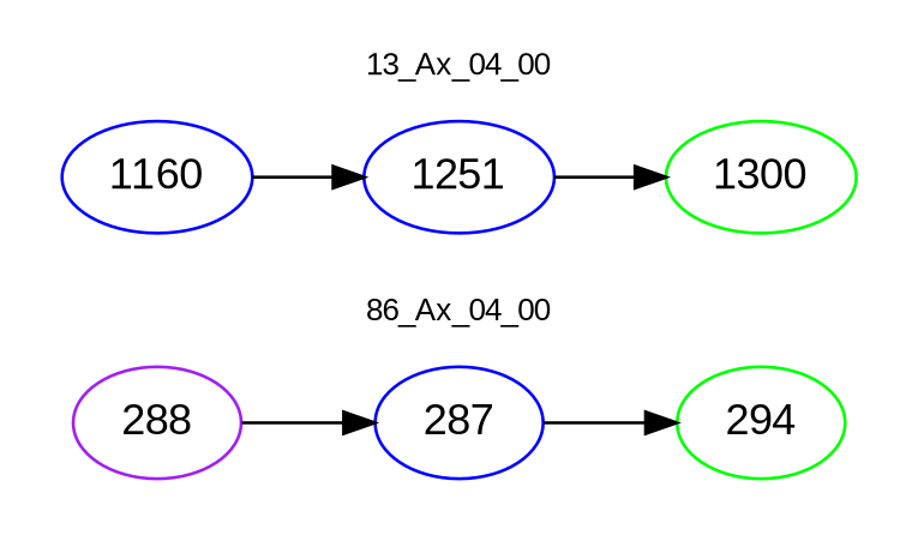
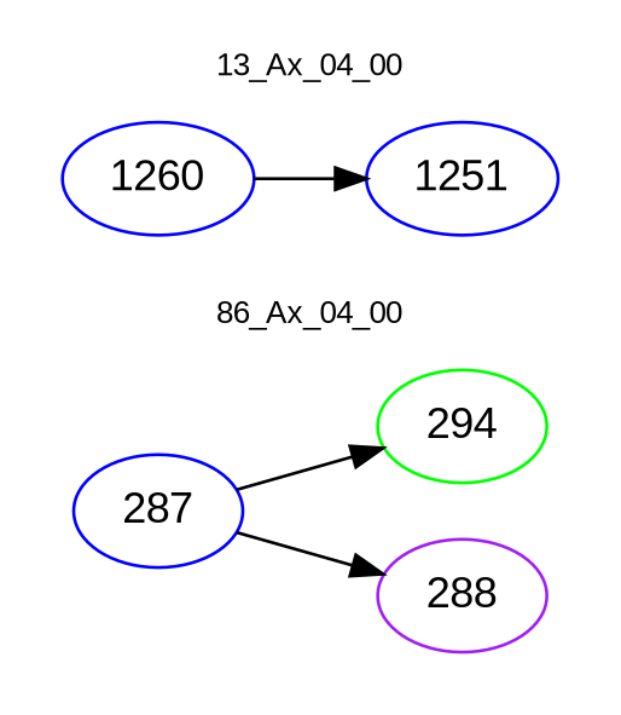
  digraph {
    fontname="Liberation Sans"
    rankdir=LR
    node [color=blue fontname="Liberation Sans"]
    edge [color=black fontname="Liberation Sans"]
    n1 [color=purple label=288]
    n2 [label=287]
    n3 [color=green label=294]
-   n4 [label=1160]
+   n4 [label=1260]
    n5 [label=1251]
-   n6 [color=green label=1300]
    subgraph cluster_1 {
      color=white
      fontsize=10
      label="86_Ax_04_00"
      n1
      n2
      n3
    }
    subgraph cluster_2 {
      color=white
      fontsize=10
      label="13_Ax_04_00"
      n4
      n5
-     n6
    }
-   n1 -> n2
+   n2 -> n1
    n2 -> n3
    n4 -> n5
-   n5 -> n6
  }
